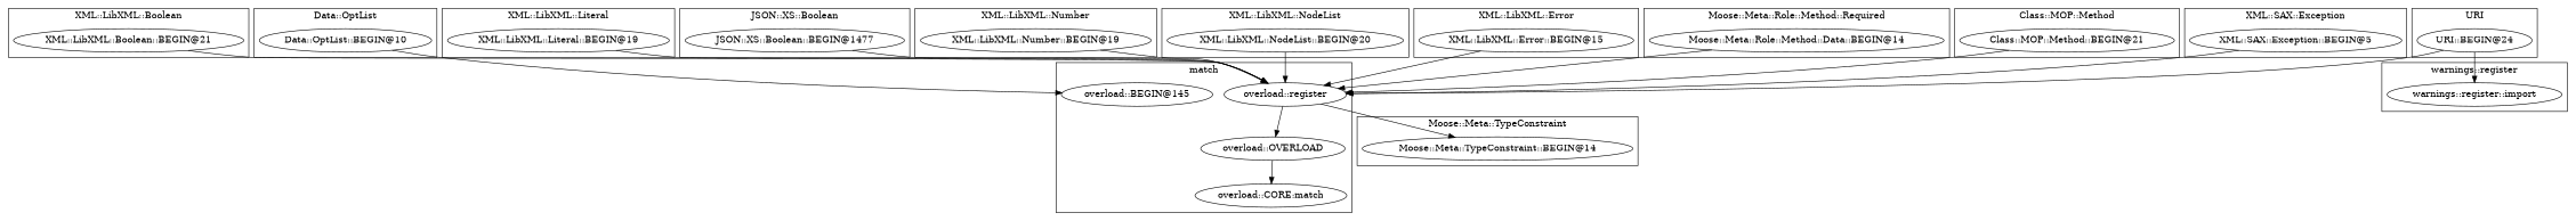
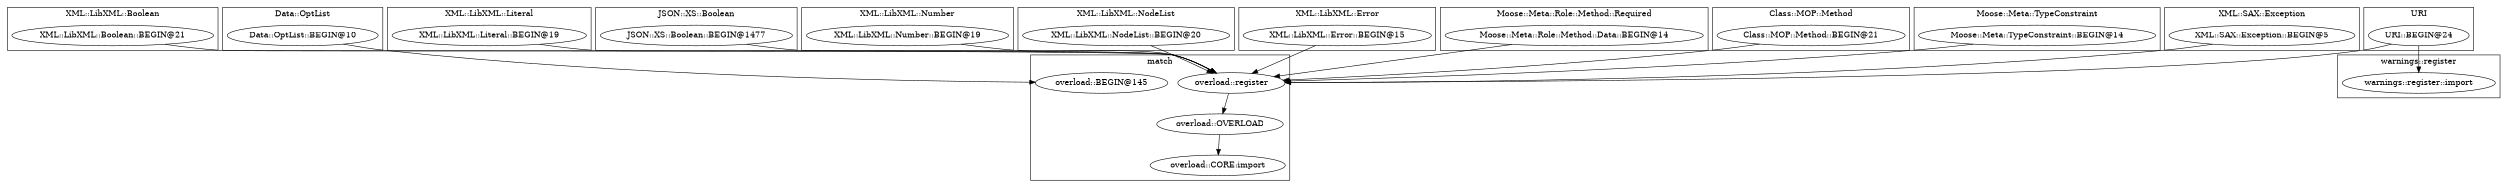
  digraph {
    "XML::LibXML::Boolean::BEGIN@21"
    "Data::OptList::BEGIN@10"
    "XML::LibXML::Literal::BEGIN@19"
    "JSON::XS::Boolean::BEGIN@1477"
    "XML::LibXML::Number::BEGIN@19"
    "warnings::register::import"
    "URI::BEGIN@24"
    "XML::LibXML::NodeList::BEGIN@20"
    "XML::LibXML::Error::BEGIN@15"
    "overload::OVERLOAD"
    "overload::BEGIN@145"
    n12 [label="overload::register"]
-   "overload::CORE:match"
+   "overload::CORE:match" [label="overload::CORE:import"]
    n14 [label="Moose::Meta::Role::Method::Data::BEGIN@14"]
    "Class::MOP::Method::BEGIN@21"
    "Moose::Meta::TypeConstraint::BEGIN@14"
    "XML::SAX::Exception::BEGIN@5"
    subgraph cluster_1 {
      label="XML::LibXML::Boolean"
      "XML::LibXML::Boolean::BEGIN@21"
    }
    subgraph cluster_2 {
      label="Data::OptList"
      "Data::OptList::BEGIN@10"
    }
    subgraph cluster_3 {
      label="XML::LibXML::Literal"
      "XML::LibXML::Literal::BEGIN@19"
    }
    subgraph cluster_4 {
      label="JSON::XS::Boolean"
      "JSON::XS::Boolean::BEGIN@1477"
    }
    subgraph cluster_5 {
      label="XML::LibXML::Number"
      "XML::LibXML::Number::BEGIN@19"
    }
    subgraph cluster_6 {
      label="warnings::register"
      "warnings::register::import"
    }
    subgraph cluster_7 {
      label=URI
      "URI::BEGIN@24"
    }
    subgraph cluster_8 {
      label="XML::LibXML::NodeList"
      "XML::LibXML::NodeList::BEGIN@20"
    }
    subgraph cluster_9 {
      label="XML::LibXML::Error"
      "XML::LibXML::Error::BEGIN@15"
    }
    subgraph cluster_10 {
      label=match
      "overload::OVERLOAD"
      "overload::BEGIN@145"
      n12
      "overload::CORE:match"
    }
    subgraph cluster_11 {
      label="Moose::Meta::Role::Method::Required"
      n14
    }
    subgraph cluster_12 {
      label="Class::MOP::Method"
      "Class::MOP::Method::BEGIN@21"
    }
    subgraph cluster_13 {
      label="Moose::Meta::TypeConstraint"
      "Moose::Meta::TypeConstraint::BEGIN@14"
    }
    subgraph cluster_14 {
      label="XML::SAX::Exception"
      "XML::SAX::Exception::BEGIN@5"
    }
    "XML::LibXML::Boolean::BEGIN@21" -> n12
    "Data::OptList::BEGIN@10" -> "overload::BEGIN@145"
    "XML::LibXML::Literal::BEGIN@19" -> n12
    "JSON::XS::Boolean::BEGIN@1477" -> n12
    "XML::LibXML::Number::BEGIN@19" -> n12
    "URI::BEGIN@24" -> "warnings::register::import"
    "URI::BEGIN@24" -> n12
    "XML::LibXML::NodeList::BEGIN@20" -> n12
    "XML::LibXML::Error::BEGIN@15" -> n12
    "overload::OVERLOAD" -> "overload::CORE:match"
    n12 -> "overload::OVERLOAD"
    n14 -> n12
    "Class::MOP::Method::BEGIN@21" -> n12
-   n12 -> "Moose::Meta::TypeConstraint::BEGIN@14"
+   "Moose::Meta::TypeConstraint::BEGIN@14" -> n12
    "XML::SAX::Exception::BEGIN@5" -> n12
  }
